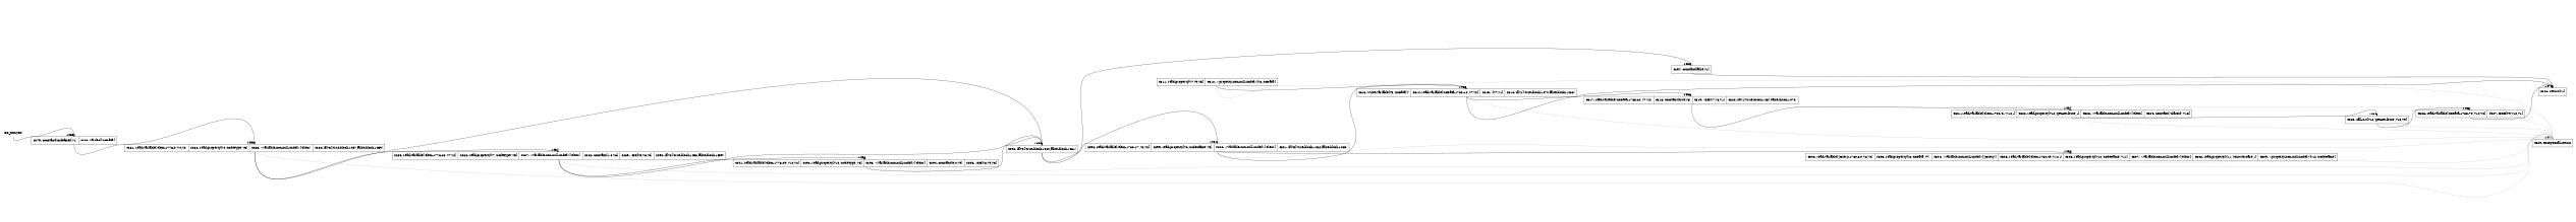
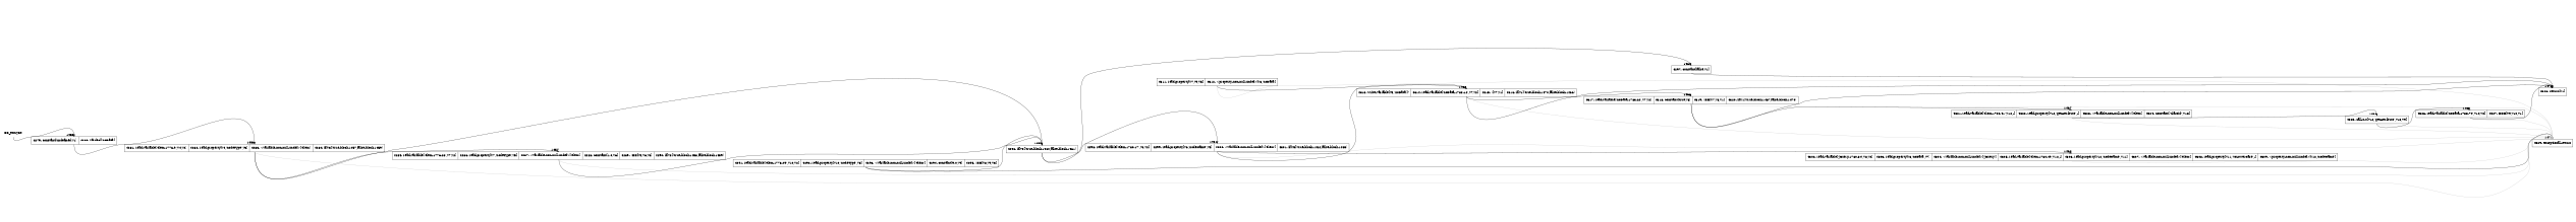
  digraph {
    rankdir=LR
    node [shape=record]
    edge [headport=n tailport=s]
    n1 [label=BB_entry59 shape=none]
    n2 [label="{4279: constant[undefined,v1]|4280: vardecl['noData']}"]
    n3 [label="{4281: read-variable['elem-1776:9',v4,v2]|4282: read-property[v4,'nodeType',v3]|4283: \<variable-non-null-undef\>['elem']|4284: if[v3](true-block:1457,false-block:1459)}"]
    n4 [label="{4296: if[v3](true-block:1460,false-block:1461)}"]
    n5 [label="{4285: read-variable['elem-1776:26',v7,v2]|4286: read-property[v7,'nodeType',v5]|4287: \<variable-non-null-undef\>['elem']|4288: constant[1.0,v6]|4289: !==[v5,v6,v3]|4290: if[v3](true-block:1458,false-block:1459)}"]
    n6 [label="{4329: exceptional-return}"]
    n7 [label="{4297: constant[false,v1]}"]
    n8 [label="{4298: read-variable['elem-1780:17',v6,v2]|4299: read-property[v6,'nodeName',v5]|4300: \<variable-non-null-undef\>['elem']|4301: if[v5](true-block:1462,false-block:1465)}"]
    n9 [label="{4291: read-variable['elem-1776:49',v10,v2]|4292: read-property[v10,'nodeType',v8]|4293: \<variable-non-null-undef\>['elem']|4294: constant[9.0,v9]|4295: !==[v8,v9,v3]}"]
    n10 [label="{4328: return[v1]}"]
    n11 [label="{4313: write-variable[v5,'noData']*|4314: read-variable['noData-1783:12',v7,v2]|4315: ![v7,v1]|4316: if[v1](true-block:1470,false-block:1466)}"]
    n12 [label="{4302: read-variable['jQuery-1780:34',v8,v2]|4303: read-property[v8,'noData',v7]|4304: \<variable-non-null-undef\>['jQuery']|4305: read-variable['elem-1780:49',v12,-]|4306: read-property[v12,'nodeName',v11]|4307: \<variable-non-null-undef\>['elem']|4308: read-property[v11,'toLowerCase',-]|4309: \<property-non-null-undef\>[v12,'nodeName']}"]
    n13 [label="{4317: read-variable['noData-1783:22',v7,v2]|4318: constant[true,v8]|4319: !==[v7,v8,v1]|4320: if[v1](true-block:1467,false-block:1470)}"]
    n14 [label="{4321: read-variable['elem-1783:41',v12,-]|4322: read-property[v12,'getAttribute',-]|4323: \<variable-non-null-undef\>['elem']|4324: constant[\"classid\",v13]}"]
    n15 [label="{4311: read-property[v7,v9,v5]|4312: \<property-non-null-undef\>[v8,'noData']}"]
    n16 [label="{4325: call-0:0[v12,'getAttribute',v13,v9]}"]
    n17 [label="{4326: read-variable['noData-1783:74',v10,v2]|4327: ===[v9,v10,v1]}"]
    n1 -> n2 [headlabel="    1455"]
    n2 -> n3 [headlabel="      1456"]
    n3 -> n4 [headlabel="      1459"]
    n3 -> n5 [headlabel="      1457"]
    n3 -> n6 [color=gray headlabel="      1471"]
    n4 -> n7 [headlabel="      1460"]
    n4 -> n8 [headlabel="      1461"]
    n5 -> n4
    n5 -> n6 [color=gray]
-   n5 -> n9 [headlabel="      1458"]
    n7 -> n10 [headlabel="      1470"]
    n8 -> n6 [color=gray]
    n8 -> n11 [headlabel="      1465"]
    n8 -> n12 [headlabel="      1462"]
    n9 -> n4
-   n9 -> n6 [color=gray]
+   n9 -> n6 [color=black]
    n11 -> n6 [color=gray]
    n11 -> n10
    n11 -> n13 [headlabel="      1466"]
    n12 -> n6 [color=gray]
    n13 -> n6 [color=gray]
+   n13 -> n10
    n13 -> n14 [headlabel="      1467"]
    n14 -> n6 [color=gray]
    n14 -> n16 [headlabel="      1468"]
    n15 -> n6 [color=gray]
    n15 -> n11
    n16 -> n6 [color=gray]
    n16 -> n17 [headlabel="      1469"]
    n17 -> n6 [color=gray]
    n17 -> n10
  }
